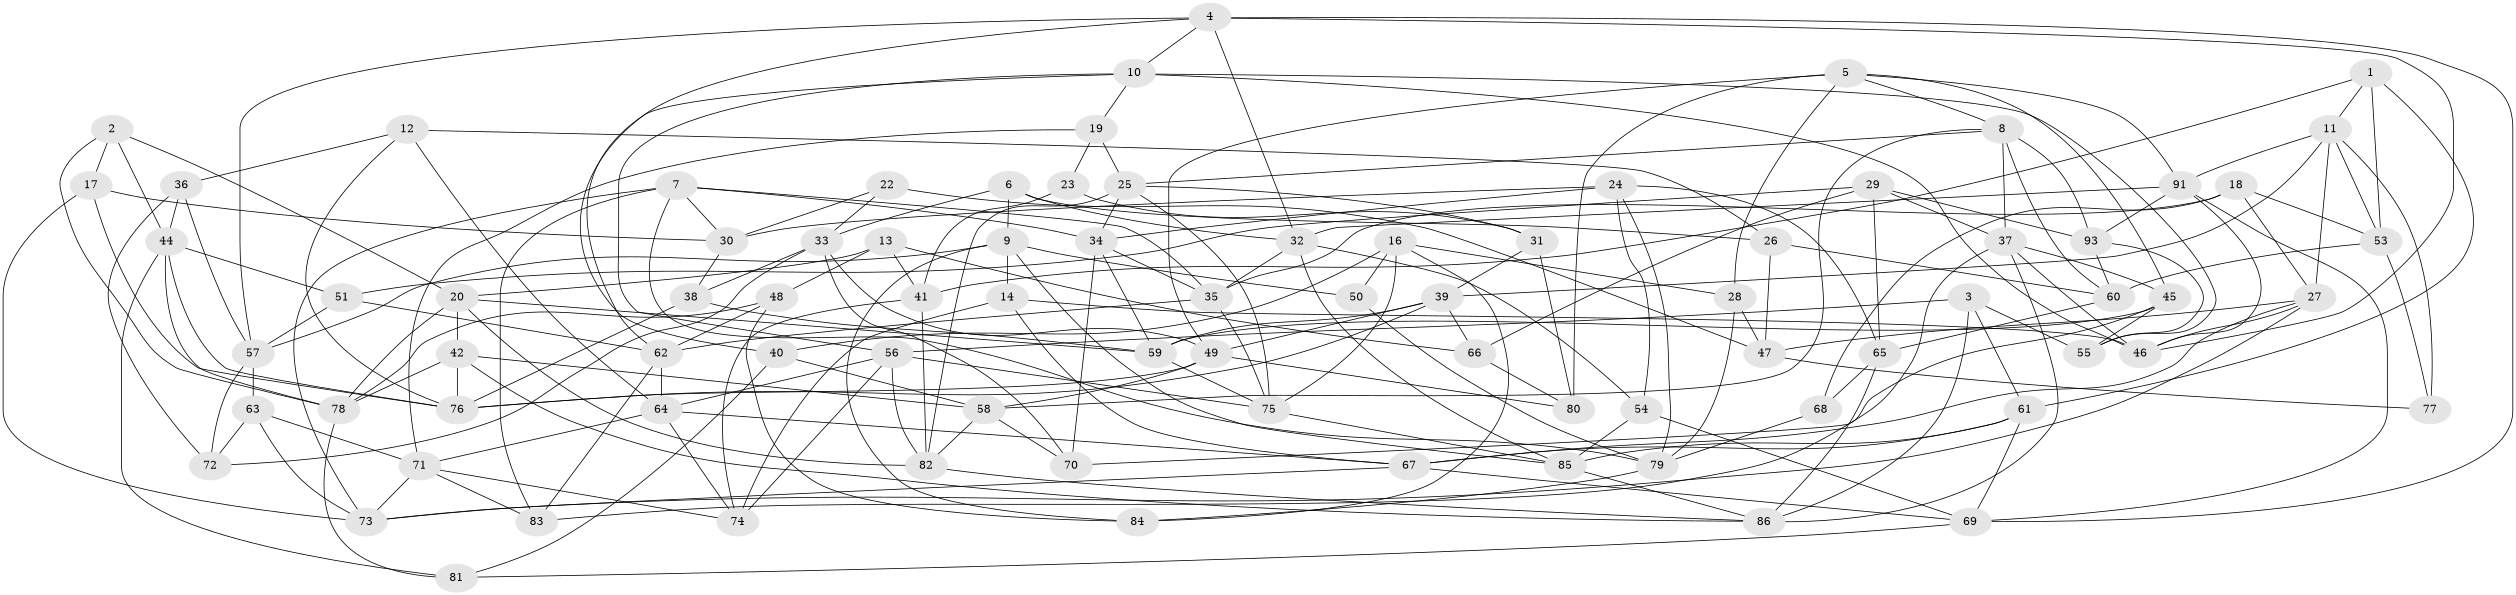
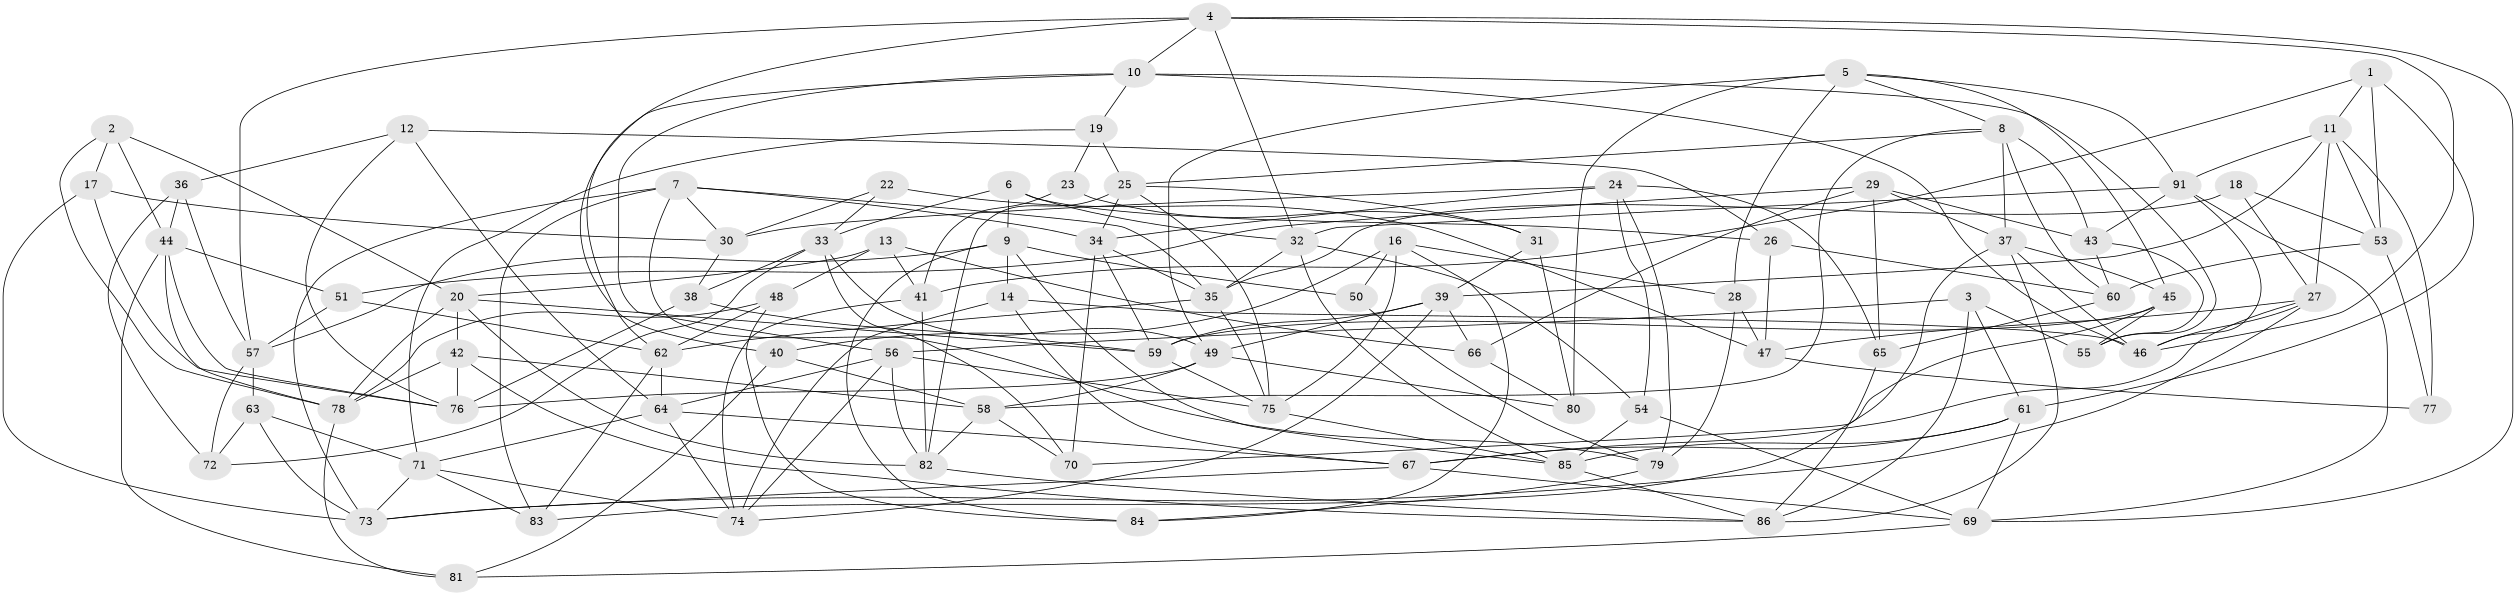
  graph {
    node [color=gray90 style=filled]
    edge [weight=1.0]
    1
    11
    41
    53
    61
    n6 [label=91]
    27
    39
    77
    74
    82
    60
    69
    85
    67
    2
    17
    20
    44
    78
    30
    73
    76
    42
    59
    51
    81
    3
    55
    56
    86
    64
    75
    4
    10
    32
    40
    46
    57
    19
    62
    35
    54
    58
    72
    63
    5
    8
    28
    45
    49
    80
    25
    37
-   43 [label=93]
+   43
    79
    47
    70
    6
    9
    26
    33
    14
    50
    84
    38
    7
    34
    83
    31
    65
    23
    71
    66
    12
    36
    13
    48
-   68
    16
    18
    22
    24
    29
    1 -- 11
    1 -- 41
    1 -- 53
    1 -- 61
    11 -- 53
    11 -- n6
    11 -- 27
    11 -- 39
    11 -- 77
    41 -- 74
    41 -- 82
    53 -- 77
    53 -- 60 [weight=2.0]
    61 -- 69
    61 -- 85
    61 -- 67
    n6 -- 69
    n6 -- 32
    n6 -- 46
    n6 -- 43
    27 -- 67
    27 -- 73
    27 -- 46
    27 -- 47
-   39 -- 76
+   39 -- 74
    39 -- 59
    39 -- 49
    39 -- 66
    82 -- 86
    60 -- 65
    69 -- 81
    85 -- 86
    67 -- 69
    67 -- 73
    2 -- 17
    2 -- 20
    2 -- 44
    2 -- 78
    17 -- 30
    17 -- 73
    17 -- 76
    20 -- 82
    20 -- 78
    20 -- 42
    20 -- 59
    44 -- 78
    44 -- 76
    44 -- 51
    44 -- 81
    78 -- 81
    30 -- 38
    42 -- 78
    42 -- 76
    42 -- 86
    42 -- 58
    59 -- 75
    51 -- 57
    51 -- 62
    3 -- 61
    3 -- 55
    3 -- 56
    3 -- 86
    56 -- 74
    56 -- 82
    56 -- 64
    56 -- 75
    64 -- 74
    64 -- 67
    64 -- 71
    75 -- 85
    4 -- 69
    4 -- 10
    4 -- 32
    4 -- 40
    4 -- 46
    4 -- 57
    10 -- 55
    10 -- 56
    10 -- 46
    10 -- 19
    10 -- 62
    32 -- 85
    32 -- 35
    32 -- 54
    40 -- 81
    40 -- 58
    57 -- 72
    57 -- 63
    19 -- 25
    19 -- 23
    19 -- 71
    62 -- 64
    62 -- 83
    35 -- 75
    35 -- 62
    54 -- 69
    54 -- 85
    58 -- 82
    58 -- 70
    63 -- 73
    63 -- 72
    63 -- 71
    5 -- n6
    5 -- 8
    5 -- 28
    5 -- 45
    5 -- 49
    5 -- 80
    8 -- 60
    8 -- 58
    8 -- 25
    8 -- 37
    8 -- 43
    28 -- 79
    28 -- 47
    45 -- 59
    45 -- 55 [weight=2.0]
    45 -- 70
    49 -- 76
    49 -- 58
    49 -- 80
    25 -- 82
    25 -- 75
    25 -- 34
    25 -- 31
    37 -- 86
    37 -- 46
    37 -- 45
    37 -- 83
    43 -- 60
    43 -- 55 [weight=2.0]
    79 -- 84
    47 -- 77
    6 -- 32
    6 -- 9
    6 -- 26
    6 -- 33
    9 -- 85
    9 -- 57
    9 -- 14
    9 -- 50
    9 -- 84
    26 -- 60
    26 -- 47
    33 -- 72
    33 -- 49
    33 -- 70
    33 -- 38
    14 -- 74
    14 -- 67
    14 -- 46
    50 -- 79
    38 -- 76
    38 -- 59
    7 -- 30
    7 -- 73
    7 -- 35
    7 -- 79
    7 -- 34
    7 -- 83
    34 -- 59
    34 -- 35
    34 -- 70
    31 -- 39
    31 -- 80 [weight=3.0]
    65 -- 86
-   65 -- 68
    23 -- 41 [weight=2.0]
    23 -- 31
    71 -- 74
    71 -- 73
    71 -- 83
    66 -- 80
    12 -- 76
    12 -- 64
    12 -- 26
    12 -- 36
    36 -- 44
    36 -- 57
    36 -- 72
    13 -- 41
    13 -- 20
    13 -- 66
    13 -- 48
    48 -- 78
    48 -- 62
    48 -- 84
-   68 -- 79
    16 -- 75
    16 -- 40
    16 -- 28
    16 -- 50 [weight=2.0]
    16 -- 84
    18 -- 53
    18 -- 27
    18 -- 35
-   18 -- 68
    22 -- 30
    22 -- 47 [weight=2.0]
    22 -- 33
    24 -- 30 [weight=2.0]
    24 -- 54
    24 -- 79
    24 -- 34
    24 -- 65
    29 -- 51
    29 -- 37
    29 -- 43
    29 -- 65 [weight=2.0]
    29 -- 66
  }
